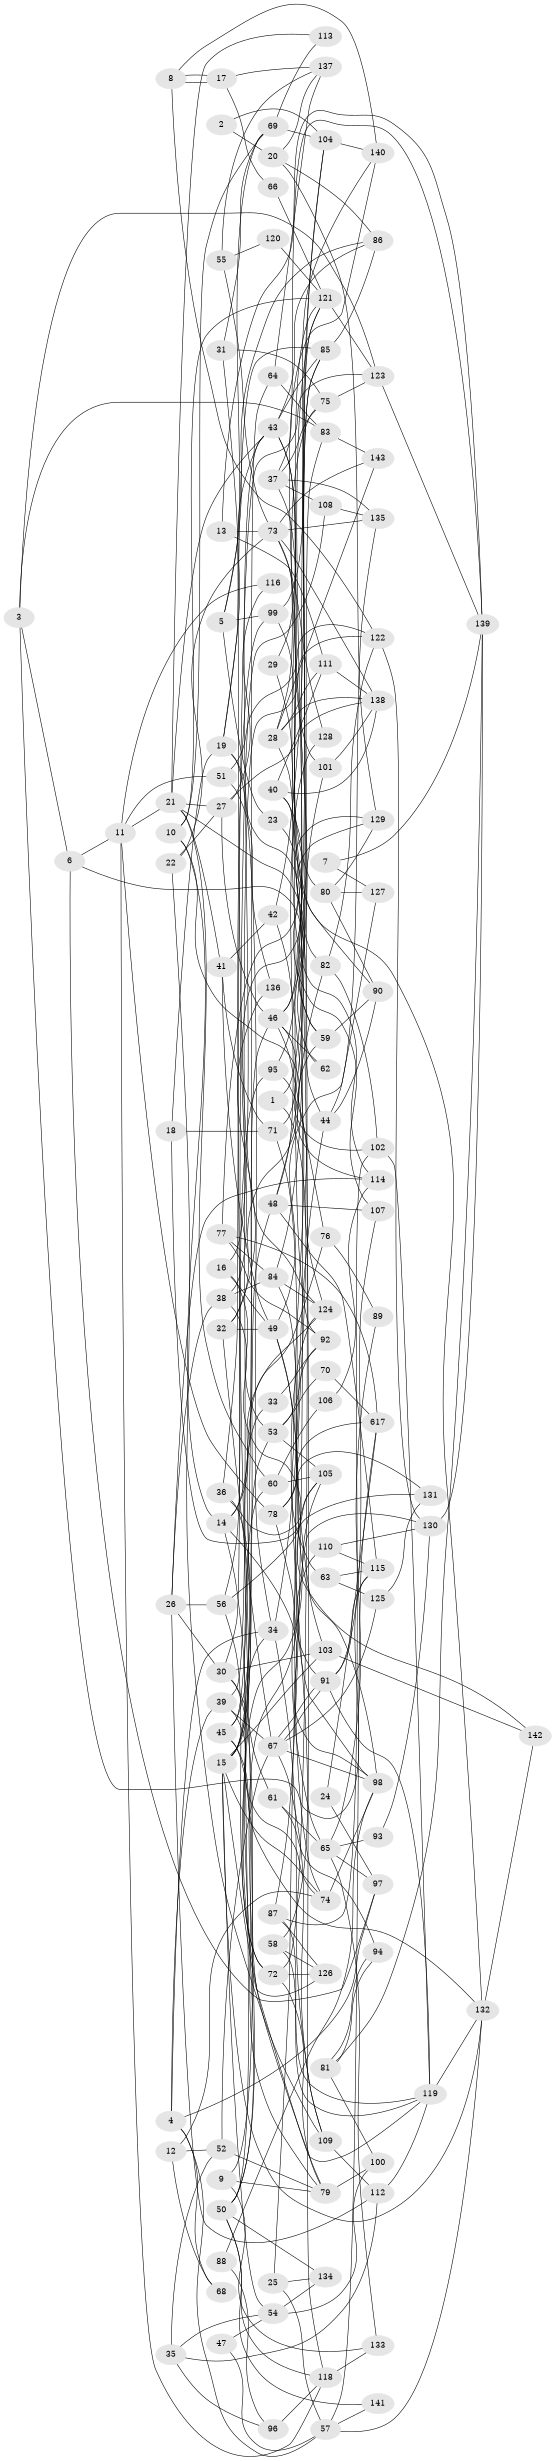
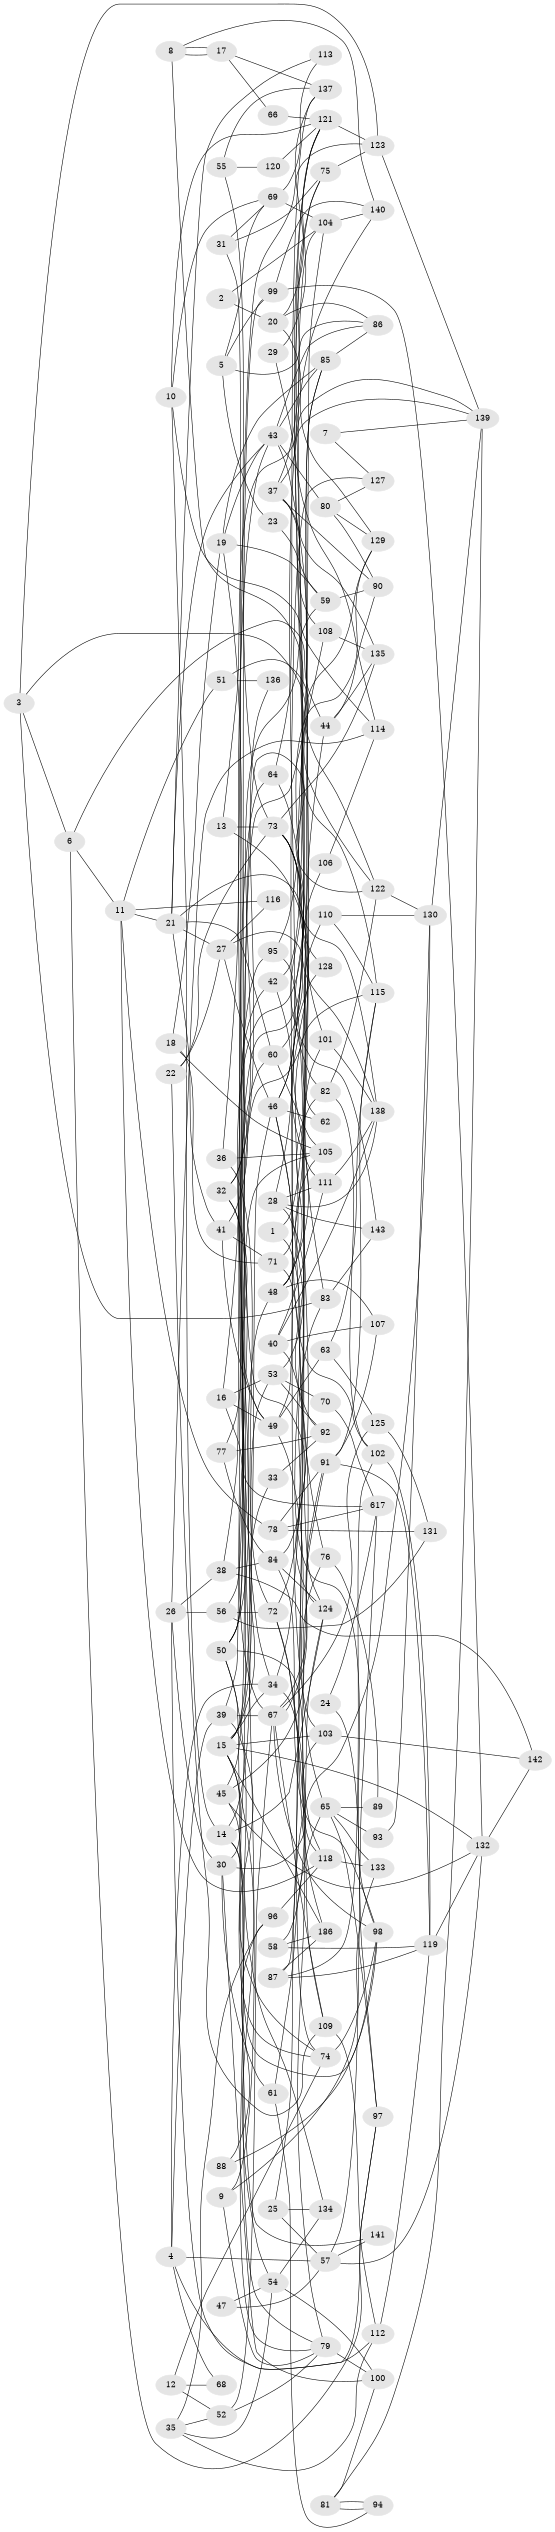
  graph {
    rankdir=LR
    node [color=gray90 style=filled]
    1
    85
    98
    86
    2
    20
    104
    137
    129
    140
    3
    6
    83
    115
    123
    97
    11
    44
    143
    139
    4
    34
    39
    57
    68
    109
    74
    122
    67
    132
    n31 [label=617]
    141
    5
    23
    69
    99
    59
    113
    21
    51
    78
    116
    118
    90
    135
    7
    127
    8
    17
    66
    9
    79
    95
    133
    100
    121
    124
    10
    14
    114
    48
    43
    27
    41
    60
    62
    136
    131
    91
    12
    52
    13
    73
    111
    138
    82
    128
    107
    15
    33
    46
    53
    54
    103
-   126
+   126 [label=186]
    92
    75
    76
    102
    105
    70
    134
    142
    16
    49
    80
    101
    63
    65
    130
    18
    19
    71
    42
    106
    22
    112
    24
    25
    26
    30
    38
    56
    61
    108
    119
    84
    72
    28
    29
    94
    31
    32
    125
    35
    96
    36
    37
    40
    45
    64
    89
    47
    93
    50
    110
    55
    120
    58
    77
    81
    87
    88
    1 -- 85
    1 -- 98
    85 -- 86
    2 -- 20
    2 -- 104
    20 -- 86
    20 -- 137
    20 -- 129
    104 -- 140
    3 -- 6
    3 -- 83
    3 -- 115
    3 -- 123
    6 -- 97
    6 -- 11
    6 -- 44
    83 -- 143
    123 -- 139
    11 -- 21
    11 -- 51
    11 -- 78
    11 -- 116
    11 -- 118
    44 -- 90
    44 -- 135
    4 -- 97
    4 -- 34
    4 -- 39
    4 -- 57
    4 -- 68
    34 -- 44
    34 -- 109
    39 -- 74
    39 -- 122
    39 -- 67
    57 -- 132
    57 -- n31
    57 -- 141
    109 -- 112
    74 -- 98
    122 -- 130
    67 -- 98
    67 -- 109
    67 -- 91
    67 -- 91
    67 -- 125
    132 -- 142
    5 -- 86
    5 -- 23
    5 -- 69
    5 -- 99
    23 -- 59
    69 -- 104
    69 -- 113
    99 -- 140
    99 -- 132
    59 -- 90
    21 -- 113
    21 -- 43
    21 -- 27
    21 -- 41
    21 -- 60
    21 -- 62
    51 -- 122
    51 -- 136
    78 -- n31
    78 -- 131
    78 -- 91
    118 -- 133
    7 -- 139
    7 -- 127
    8 -- 140
    8 -- 122
    8 -- 17
    8 -- 17
    17 -- 137
    17 -- 66
    66 -- 121
    9 -- 79
    9 -- 95
    9 -- 133
    79 -- 100
    95 -- 121
    95 -- 124
    121 -- 123
    10 -- 69
    10 -- 121
    10 -- 14
    10 -- 114
    14 -- 98
    14 -- 79
    14 -- 124
    14 -- 48
    48 -- 115
    48 -- 82
    48 -- 128
    48 -- 107
    43 -- 85
    43 -- 86
    43 -- 80
    43 -- 101
    27 -- 116
    27 -- 138
    27 -- 46
    41 -- 49
    41 -- 71
    41 -- 42
    60 -- 105
    60 -- 106
    91 -- 115
    91 -- 107
    91 -- 119
    12 -- 68
    12 -- 74
    12 -- 52
    52 -- 67
    52 -- 79
    13 -- 139
    13 -- 73
    13 -- 111
    73 -- 143
    73 -- 135
    73 -- 138
    73 -- 82
    73 -- 128
    111 -- 138
    82 -- 122
    82 -- 102
    15 -- 34
    15 -- 74
    15 -- 132
    15 -- 33
    15 -- 46
    15 -- 53
    15 -- 54
    15 -- 103
    15 -- 126
    33 -- 92
    46 -- 121
    46 -- 62
    46 -- 75
    46 -- 76
    46 -- 102
    53 -- 92
    53 -- 105
    53 -- 70
    54 -- 100
    54 -- 134
    103 -- 142
    75 -- 123
    76 -- 89
    102 -- 119
    70 -- n31
    16 -- 43
    16 -- 53
    16 -- 49
    49 -- 127
    49 -- 63
    49 -- 65
    80 -- 129
    80 -- 90
    80 -- 127
    101 -- 138
    63 -- 115
    63 -- 125
    65 -- 97
    65 -- 133
    65 -- 89
    65 -- 93
    130 -- 139
    18 -- 105
    18 -- 19
    18 -- 71
    19 -- 85
    19 -- 34
    19 -- 59
    19 -- 43
    71 -- 85
    71 -- 74
    42 -- 104
    42 -- 103
    106 -- 114
    22 -- 109
    22 -- 27
    22 -- 73
    112 -- 119
    24 -- 97
    24 -- n31
    25 -- 57
    25 -- 134
    25 -- 130
    26 -- 114
    26 -- 112
    26 -- 30
    26 -- 38
    26 -- 56
    30 -- 103
    30 -- 61
    30 -- 108
-   30 -- 119
+   30 -- 100
    38 -- 129
    38 -- 142
    38 -- 84
    56 -- 99
    56 -- 131
    56 -- 72
    61 -- 65
    61 -- 94
    108 -- 135
    119 -- 132
    84 -- 98
    84 -- 124
    84 -- 101
    72 -- 83
    72 -- 79
    72 -- 126
    28 -- 140
    28 -- 143
    28 -- 111
    28 -- 138
    28 -- 92
    29 -- 121
    29 -- 114
    31 -- 69
    31 -- 124
    31 -- 75
    32 -- 67
    32 -- 59
    32 -- 136
    32 -- 49
    125 -- 131
    35 -- 52
    35 -- 54
    35 -- 112
    35 -- 96
    96 -- 118
    36 -- 123
    36 -- 105
    36 -- 72
    37 -- 139
    37 -- 90
    37 -- 135
    37 -- 75
    37 -- 108
    40 -- 118
    40 -- 111
    40 -- 138
    40 -- 107
    45 -- 132
    45 -- 79
    45 -- 76
    45 -- 64
    64 -- 137
    64 -- 83
    47 -- 57
    47 -- 54
    93 -- 130
    50 -- 141
    50 -- 118
    50 -- 60
    50 -- 105
    50 -- 134
    50 -- 110
    110 -- 115
    110 -- 130
    55 -- 137
    55 -- 73
    55 -- 120
    120 -- 121
    58 -- 124
    58 -- 126
    58 -- 119
    77 -- 129
-   77 -- n31
+   16 -- n31
    77 -- 92
    77 -- 84
    81 -- 139
    81 -- 100
    81 -- 94
    81 -- 94
    87 -- 104
    87 -- 126
    87 -- 102
    87 -- 119
    88 -- 98
    88 -- 96
  }
